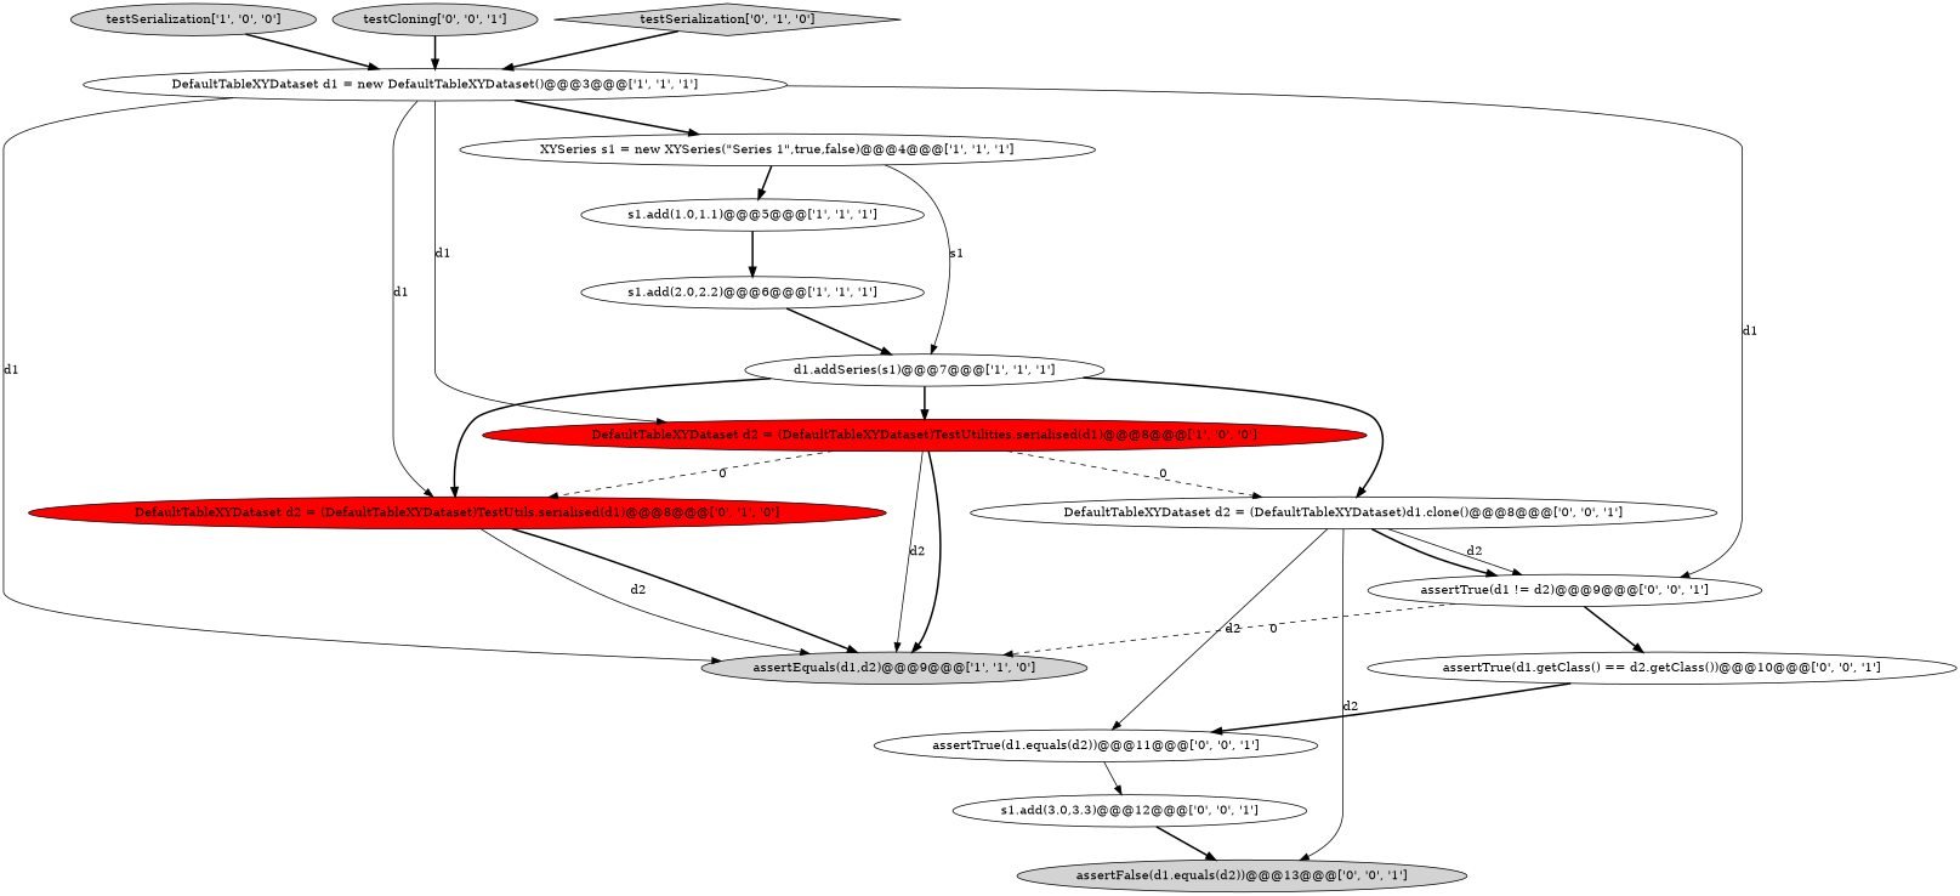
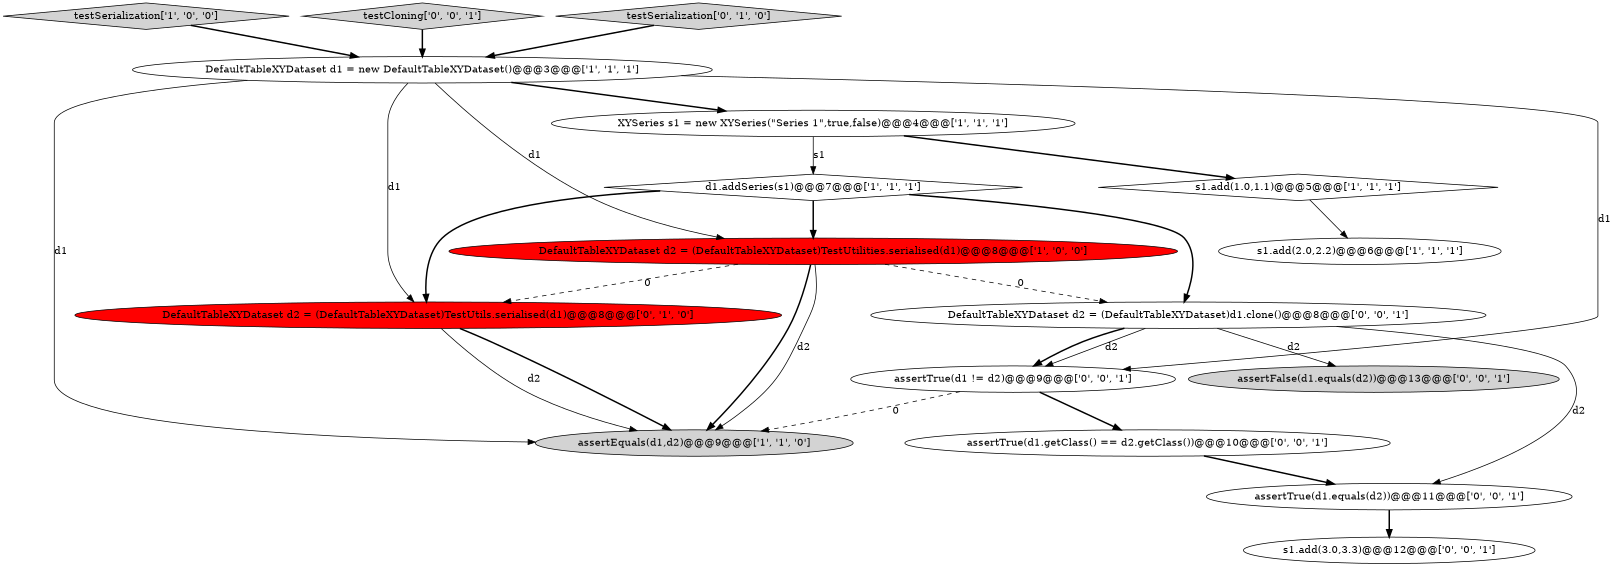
  digraph {
    node [fillcolor=white shape=ellipse style=filled]
    edge [style=bold]
    n1 [label="DefaultTableXYDataset d1 = new DefaultTableXYDataset()@@@3@@@['1', '1', '1']"]
    n2 [label="assertTrue(d1 != d2)@@@9@@@['0', '0', '1']"]
    n3 [fillcolor=lightgray label="assertEquals(d1,d2)@@@9@@@['1', '1', '0']"]
    n4 [fillcolor=red label="DefaultTableXYDataset d2 = (DefaultTableXYDataset)TestUtilities.serialised(d1)@@@8@@@['1', '0', '0']"]
    n5 [fillcolor=red label="DefaultTableXYDataset d2 = (DefaultTableXYDataset)TestUtils.serialised(d1)@@@8@@@['0', '1', '0']"]
    n6 [label="XYSeries s1 = new XYSeries(\"Series 1\",true,false)@@@4@@@['1', '1', '1']"]
    n7 [label="assertTrue(d1.getClass() == d2.getClass())@@@10@@@['0', '0', '1']"]
    n8 [label="DefaultTableXYDataset d2 = (DefaultTableXYDataset)d1.clone()@@@8@@@['0', '0', '1']"]
-   n9 [label="d1.addSeries(s1)@@@7@@@['1', '1', '1']"]
-   n10 [label="s1.add(1.0,1.1)@@@5@@@['1', '1', '1']"]
+   n9 [label="d1.addSeries(s1)@@@7@@@['1', '1', '1']" shape=diamond]
+   n10 [label="s1.add(1.0,1.1)@@@5@@@['1', '1', '1']" shape=diamond]
    n11 [label="assertTrue(d1.equals(d2))@@@11@@@['0', '0', '1']"]
-   n12 [fillcolor=lightgray label="testSerialization['1', '0', '0']"]
+   n12 [fillcolor=lightgray label="testSerialization['1', '0', '0']" shape=diamond]
    n13 [fillcolor=lightgray label="assertFalse(d1.equals(d2))@@@13@@@['0', '0', '1']"]
    n14 [label="s1.add(2.0,2.2)@@@6@@@['1', '1', '1']"]
-   n15 [fillcolor=lightgray label="testCloning['0', '0', '1']"]
+   n15 [fillcolor=lightgray label="testCloning['0', '0', '1']" shape=diamond]
    n16 [label="s1.add(3.0,3.3)@@@12@@@['0', '0', '1']"]
    n17 [fillcolor=lightgray label="testSerialization['0', '1', '0']" shape=diamond]
    n1 -> n2 [label=d1 style=solid]
    n1 -> n3 [label=d1 style=solid]
    n1 -> n4 [label=d1 style=solid]
    n1 -> n5 [label=d1 style=solid]
    n1 -> n6
    n2 -> n3 [label=0 style=dashed]
    n2 -> n7
    n4 -> n3
    n4 -> n3 [label=d2 style=solid]
    n4 -> n5 [label=0 style=dashed]
    n4 -> n8 [label=0 style=dashed]
    n5 -> n3
    n5 -> n3 [label=d2 style=solid]
    n6 -> n9 [label=s1 style=solid]
    n6 -> n10
    n7 -> n11
    n8 -> n2 [label=d2 style=solid]
    n8 -> n2
    n8 -> n11 [label=d2 style=solid]
    n8 -> n13 [label=d2 style=solid]
    n9 -> n4
    n9 -> n5
    n9 -> n8
-   n10 -> n14
-   n11 -> n16 [style=solid]
+   n10 -> n14 [style=solid]
+   n11 -> n16
    n12 -> n1
-   n14 -> n9
    n15 -> n1
-   n16 -> n13
    n17 -> n1
  }
